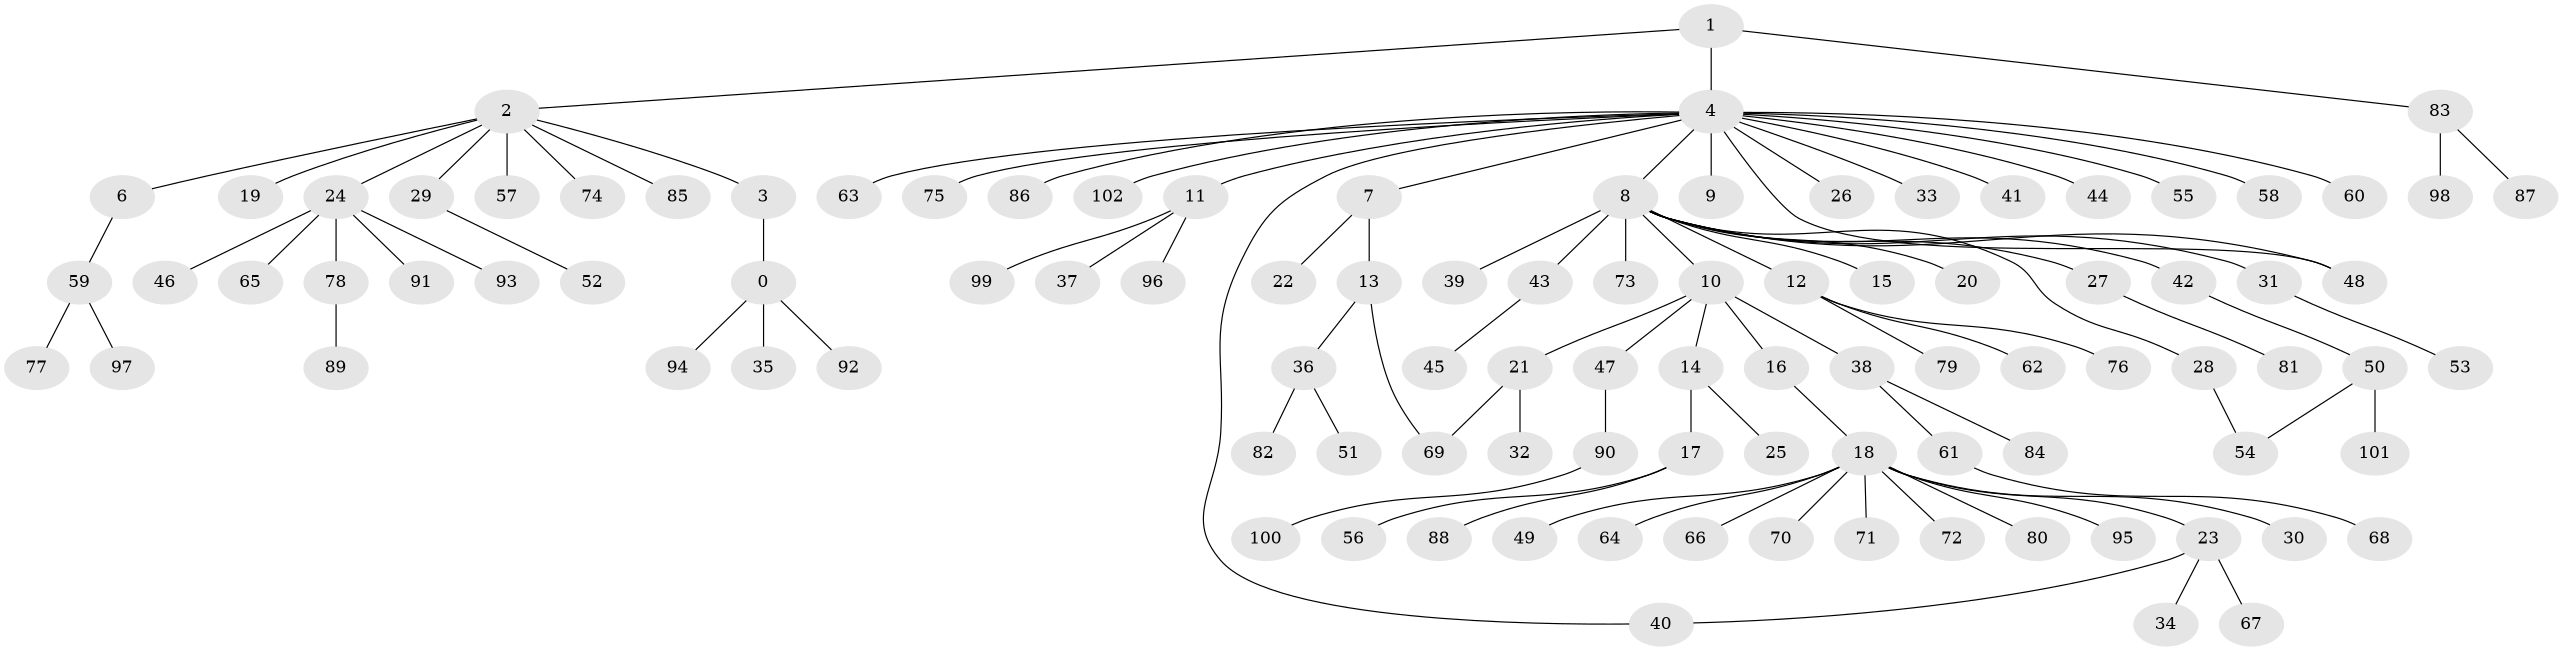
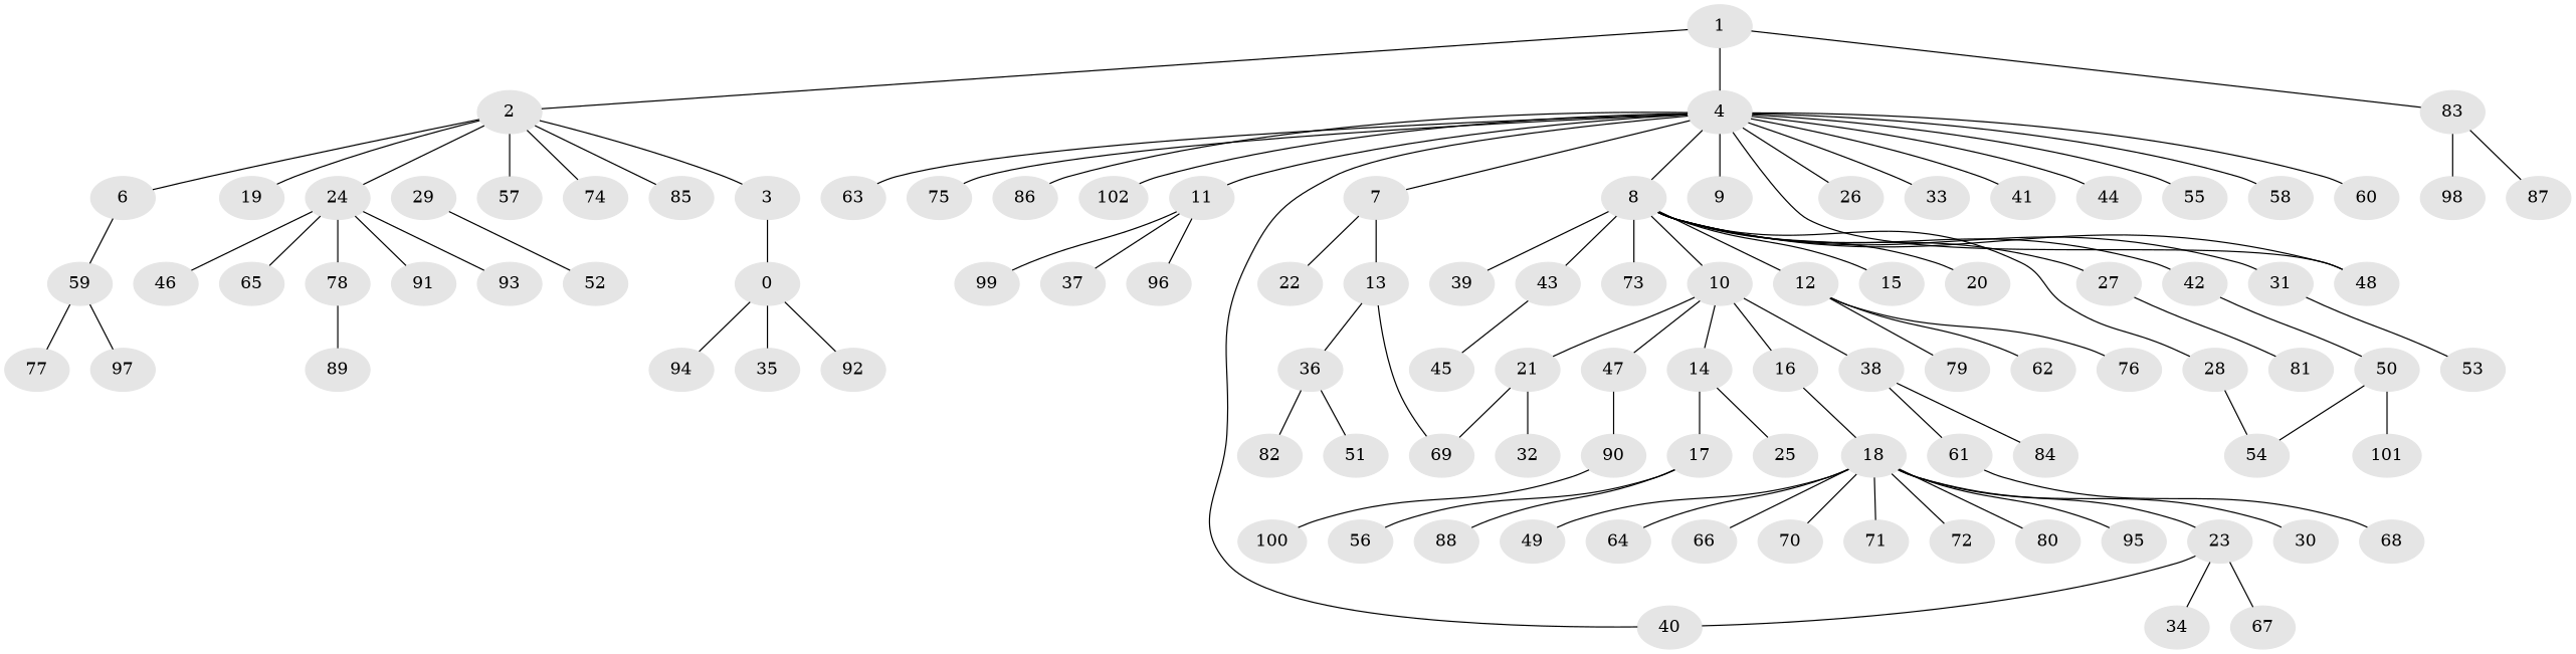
  graph {
    node [color=gray90 style=filled]
    1
    2
    4
    83
    3
    6
    19
    24
    29
    57
    74
    85
    7
    8
    9
    11
    26
    33
    40
    41
    44
    48
    55
    58
    60
    63
    75
    86
    102
    87
    98
    n32 [label=0]
    59
    46
    65
    78
    91
    93
    52
    35
    92
    94
    13
    22
    10
    12
    15
    20
    27
    28
    31
    39
    42
    43
    73
    37
    96
    99
    77
    97
    36
    69
    14
    16
    21
    38
    47
    62
    76
    79
    81
    54
    53
    50
    45
    17
    25
    18
    32
    61
    84
    90
    51
    82
    56
    88
    23
    30
    49
    64
    66
    70
    71
    72
    80
    95
    34
    67
    89
    68
    101
    100
    1 -- 2
    1 -- 4
    1 -- 83
    2 -- 3
    2 -- 6
    2 -- 19
    2 -- 24
-   2 -- 29
    2 -- 57
    2 -- 74
    2 -- 85
    4 -- 7
    4 -- 8
    4 -- 9
    4 -- 11
    4 -- 26
    4 -- 33
    4 -- 40
    4 -- 41
    4 -- 44
    4 -- 48
    4 -- 55
    4 -- 58
    4 -- 60
    4 -- 63
    4 -- 75
    4 -- 86
    4 -- 102
    83 -- 87
    83 -- 98
    3 -- n32
    6 -- 59
    24 -- 46
    24 -- 65
    24 -- 78
    24 -- 91
    24 -- 93
    29 -- 52
    7 -- 13
    7 -- 22
    8 -- 48
    8 -- 10
    8 -- 12
    8 -- 15
    8 -- 20
    8 -- 27
    8 -- 28
    8 -- 31
    8 -- 39
    8 -- 42
    8 -- 43
    8 -- 73
    11 -- 37
    11 -- 96
    11 -- 99
    n32 -- 35
    n32 -- 92
    n32 -- 94
    59 -- 77
    59 -- 97
    78 -- 89
    13 -- 36
    13 -- 69
    10 -- 14
    10 -- 16
    10 -- 21
    10 -- 38
    10 -- 47
    12 -- 62
    12 -- 76
    12 -- 79
    27 -- 81
    28 -- 54
    31 -- 53
    42 -- 50
    43 -- 45
    36 -- 51
    36 -- 82
    14 -- 17
    14 -- 25
    16 -- 18
    21 -- 69
    21 -- 32
    38 -- 61
    38 -- 84
    47 -- 90
    50 -- 54
    50 -- 101
    17 -- 56
    17 -- 88
    18 -- 23
    18 -- 30
    18 -- 49
    18 -- 64
    18 -- 66
    18 -- 70
    18 -- 71
    18 -- 72
    18 -- 80
    18 -- 95
    61 -- 68
    90 -- 100
    23 -- 40
    23 -- 34
    23 -- 67
  }
